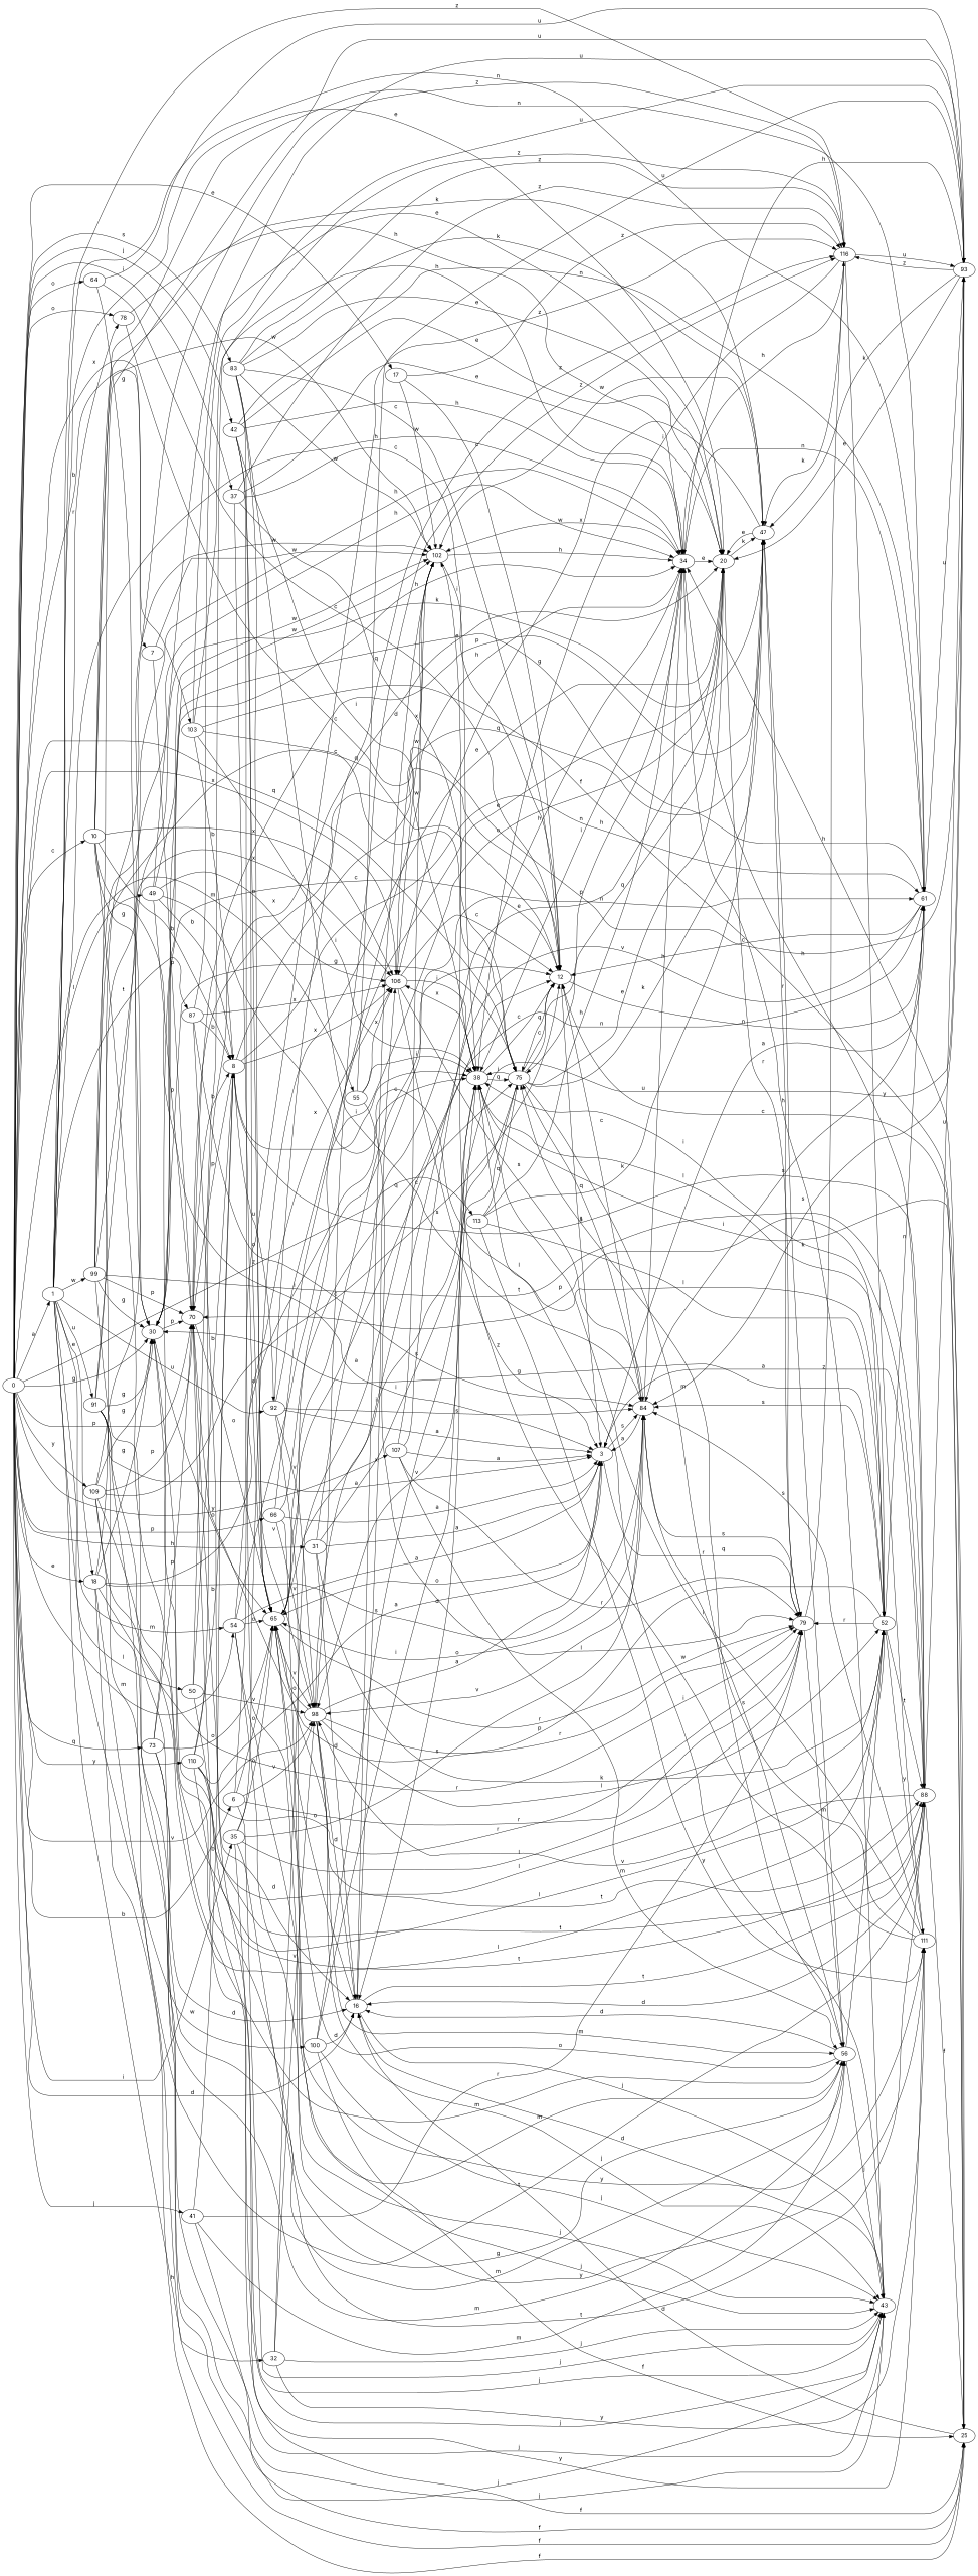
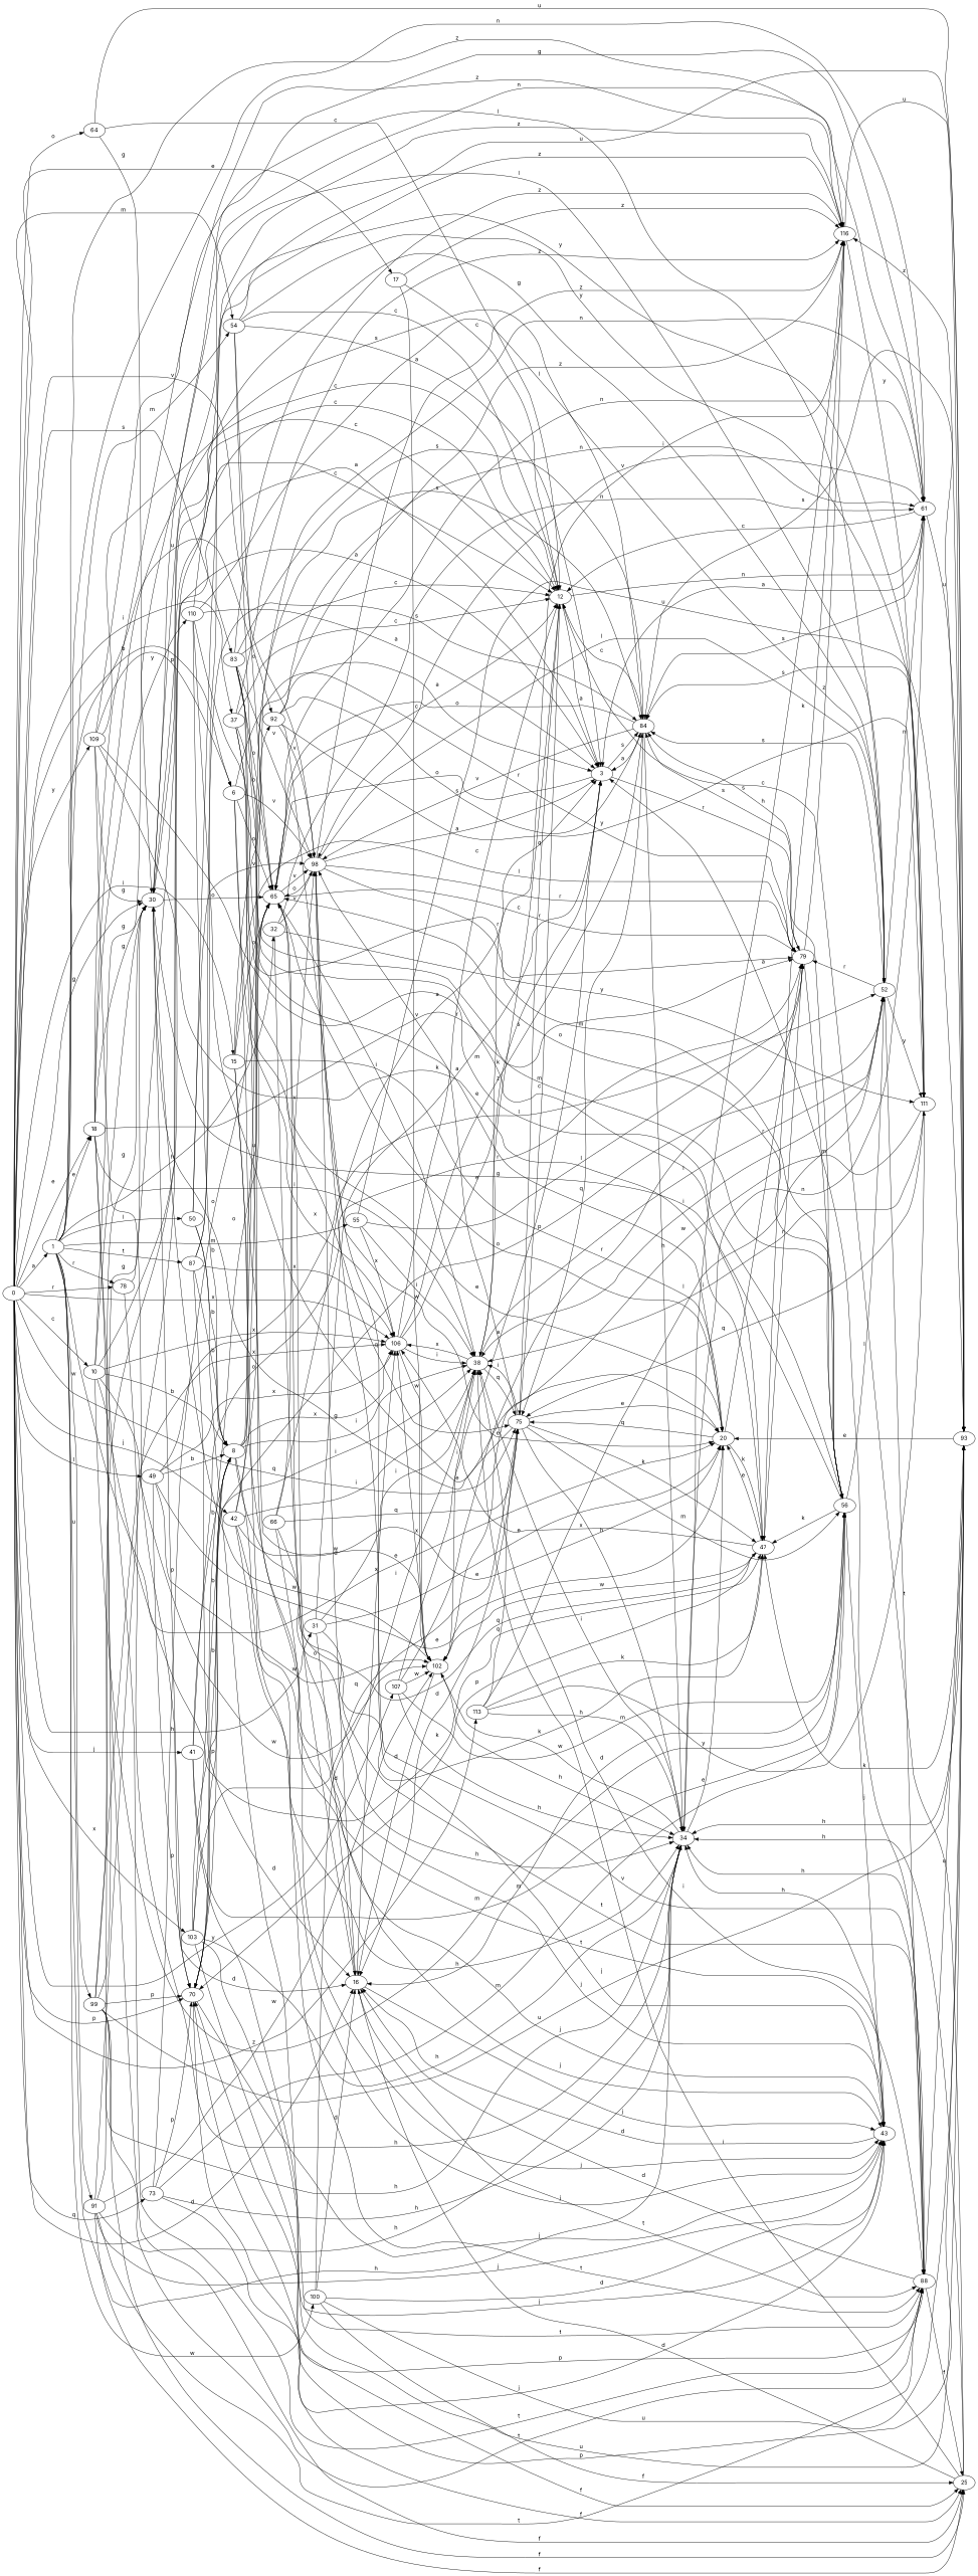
  strict digraph {
    fontname=Inter
    rankdir=LR
    node [fontname=Inter]
    edge [fontname=Inter]
    0
    1
    6
-   7
    10
    16
    17
    18
    30
    31
-   35
+   35 [label=15]
    37
    41
    42
    49
    54
    64
    66
    70
    73
    75
    78
    83
    98
    103
    106
    107
    109
    110
    113
    20
    32
    34
    50
    55
    61
    87
    91
    92
    99
    100
    116
    65
    79
    43
    102
    3
    8
    47
    56
    88
    12
    84
    38
    25
    52
    111
    93
    0 -> 1 [label=a]
    0 -> 6 [label=b]
-   0 -> 7 [label=b]
    0 -> 10 [label=c]
    0 -> 16 [label=d]
    0 -> 17 [label=e]
    0 -> 18 [label=e]
    0 -> 30 [label=g]
    0 -> 31 [label=h]
    0 -> 35 [label=i]
    0 -> 37 [label=i]
    0 -> 41 [label=j]
    0 -> 42 [label=j]
    0 -> 49 [label=l]
    0 -> 54 [label=m]
    0 -> 64 [label=o]
-   0 -> 66 [label=p]
    0 -> 70 [label=p]
    0 -> 73 [label=q]
    0 -> 75 [label=q]
-   0 -> 78 [label=o]
+   0 -> 78 [label=r]
    0 -> 83 [label=s]
    0 -> 98 [label=v]
    0 -> 103 [label=x]
    0 -> 106 [label=x]
    0 -> 107 [label=y]
    0 -> 109 [label=y]
-   0 -> 110 [label=y]
+   18 -> 110 [label=y]
    0 -> 113 [label=z]
    1 -> 18 [label=e]
    1 -> 54 [label=m]
    1 -> 78 [label=r]
    1 -> 20 [label=e]
    1 -> 32 [label=h]
    1 -> 34 [label=h]
    1 -> 50 [label=l]
    1 -> 55 [label=m]
    1 -> 61 [label=n]
    1 -> 87 [label=t]
    1 -> 91 [label=u]
    1 -> 92 [label=u]
    1 -> 99 [label=w]
    1 -> 100 [label=w]
    1 -> 116 [label=z]
    6 -> 98 [label=v]
    6 -> 106 [label=x]
    6 -> 65 [label=o]
    6 -> 79 [label=r]
    6 -> 43 [label=j]
-   7 -> 70 [label=p]
-   7 -> 102 [label=w]
    10 -> 30 [label=g]
    10 -> 106 [label=x]
    10 -> 61 [label=n]
    10 -> 102 [label=w]
    10 -> 3 [label=a]
    10 -> 8 [label=b]
    10 -> 47 [label=k]
    10 -> 56 [label=m]
    16 -> 106 [label=x]
    16 -> 65 [label=o]
    16 -> 43 [label=j]
    16 -> 88 [label=t]
    17 -> 116 [label=z]
    17 -> 102 [label=w]
    17 -> 12 [label=c]
    18 -> 30 [label=g]
    18 -> 116 [label=z]
    18 -> 79 [label=r]
    18 -> 88 [label=t]
    18 -> 84 [label=s]
    18 -> 38 [label=i]
    18 -> 25 [label=f]
    30 -> 70 [label=p]
    30 -> 65 [label=o]
    30 -> 102 [label=w]
    30 -> 12 [label=c]
    30 -> 52 [label=l]
    31 -> 16 [label=d]
    31 -> 20 [label=e]
    31 -> 3 [label=a]
-   31 -> 52 [label=k]
+   31 -> 47 [label=k]
    31 -> 38 [label=i]
    35 -> 20 [label=e]
    35 -> 65 [label=o]
    35 -> 79 [label=l]
    35 -> 43 [label=j]
    35 -> 88 [label=t]
    35 -> 84 [label=s]
    37 -> 75 [label=q]
    37 -> 20 [label=e]
    37 -> 116 [label=z]
    37 -> 65 [label=o]
    37 -> 12 [label=c]
    41 -> 79 [label=r]
    41 -> 43 [label=j]
    41 -> 8 [label=b]
    41 -> 56 [label=m]
    42 -> 20 [label=e]
    42 -> 34 [label=h]
    42 -> 61 [label=n]
    42 -> 65 [label=o]
    42 -> 43 [label=j]
    42 -> 38 [label=i]
    49 -> 70 [label=p]
    49 -> 106 [label=x]
    49 -> 20 [label=e]
    49 -> 102 [label=w]
    49 -> 8 [label=b]
    49 -> 52 [label=l]
    54 -> 116 [label=z]
    54 -> 65 [label=o]
    54 -> 3 [label=a]
    54 -> 56 [label=m]
    54 -> 12 [label=c]
    54 -> 111 [label=y]
    64 -> 30 [label=g]
    64 -> 12 [label=c]
    64 -> 93 [label=u]
    66 -> 75 [label=q]
    66 -> 98 [label=v]
    66 -> 34 [label=h]
    66 -> 43 [label=j]
    66 -> 3 [label=a]
    70 -> 65 [label=o]
    70 -> 43 [label=j]
    70 -> 8 [label=b]
    70 -> 25 [label=f]
    73 -> 70 [label=p]
    73 -> 34 [label=h]
    73 -> 65 [label=o]
    73 -> 43 [label=j]
    73 -> 56 [label=m]
    75 -> 16 [label=d]
    75 -> 30 [label=g]
    75 -> 98 [label=v]
    75 -> 20 [label=e]
    75 -> 34 [label=h]
    75 -> 47 [label=k]
    75 -> 56 [label=m]
    75 -> 12 [label=c]
    75 -> 38 [label=i]
    78 -> 34 [label=h]
    78 -> 12 [label=c]
    83 -> 98 [label=v]
    83 -> 20 [label=e]
    83 -> 116 [label=z]
    83 -> 65 [label=o]
    83 -> 102 [label=w]
    83 -> 47 [label=k]
    83 -> 12 [label=c]
    83 -> 84 [label=s]
    98 -> 16 [label=d]
    98 -> 116 [label=z]
    98 -> 65 [label=o]
    98 -> 79 [label=r]
    98 -> 43 [label=j]
    98 -> 3 [label=a]
    98 -> 56 [label=m]
    98 -> 52 [label=l]
    103 -> 75 [label=q]
    103 -> 34 [label=h]
    103 -> 8 [label=b]
    103 -> 38 [label=i]
    103 -> 25 [label=f]
    103 -> 93 [label=u]
    106 -> 102 [label=w]
    106 -> 3 [label=z]
    106 -> 12 [label=c]
    106 -> 84 [label=s]
    106 -> 38 [label=i]
    107 -> 34 [label=h]
    107 -> 79 [label=r]
    107 -> 102 [label=w]
    107 -> 3 [label=a]
    107 -> 56 [label=m]
    109 -> 16 [label=d]
    109 -> 30 [label=g]
-   109 -> 70 [label=p]
+   109 -> 6 [label=p]
    109 -> 47 [label=k]
    109 -> 56 [label=m]
    109 -> 12 [label=c]
    109 -> 52 [label=l]
    110 -> 20 [label=e]
    110 -> 79 [label=r]
    110 -> 3 [label=a]
    110 -> 8 [label=b]
    110 -> 52 [label=l]
    110 -> 111 [label=y]
    113 -> 75 [label=q]
    113 -> 34 [label=h]
    113 -> 47 [label=k]
    113 -> 52 [label=l]
    113 -> 111 [label=y]
    20 -> 75 [label=q]
    20 -> 65 [label=o]
    20 -> 79 [label=r]
    20 -> 47 [label=k]
    32 -> 98 [label=v]
    32 -> 61 [label=n]
    32 -> 43 [label=j]
    32 -> 111 [label=y]
    34 -> 20 [label=e]
    34 -> 61 [label=n]
    34 -> 102 [label=w]
    34 -> 38 [label=i]
    50 -> 98 [label=v]
    50 -> 116 [label=z]
    50 -> 8 [label=b]
    50 -> 88 [label=t]
    55 -> 106 [label=x]
    55 -> 79 [label=l]
    55 -> 38 [label=i]
    55 -> 93 [label=u]
    61 -> 30 [label=g]
    61 -> 98 [label=v]
    61 -> 3 [label=a]
    61 -> 12 [label=c]
    61 -> 84 [label=s]
    61 -> 93 [label=u]
    87 -> 16 [label=d]
    87 -> 106 [label=x]
    87 -> 8 [label=b]
    87 -> 84 [label=s]
    87 -> 93 [label=u]
    91 -> 30 [label=g]
    91 -> 34 [label=h]
    91 -> 43 [label=j]
    91 -> 102 [label=w]
    91 -> 3 [label=a]
    91 -> 88 [label=t]
    91 -> 25 [label=f]
    92 -> 98 [label=v]
    92 -> 20 [label=e]
    92 -> 116 [label=z]
    92 -> 3 [label=a]
    92 -> 84 [label=s]
    92 -> 111 [label=y]
    99 -> 30 [label=g]
    99 -> 70 [label=p]
    99 -> 106 [label=x]
    99 -> 34 [label=h]
    99 -> 88 [label=t]
    99 -> 12 [label=c]
    99 -> 25 [label=f]
    99 -> 93 [label=u]
    100 -> 16 [label=d]
-   100 -> 43 [label=j]
+   100 -> 43 [label=d]
    100 -> 38 [label=i]
    100 -> 25 [label=f]
    100 -> 93 [label=u]
    116 -> 34 [label=h]
    116 -> 47 [label=k]
    116 -> 38 [label=i]
    116 -> 111 [label=y]
    116 -> 93 [label=u]
    65 -> 98 [label=v]
    65 -> 61 [label=n]
    65 -> 79 [label=r]
    65 -> 88 [label=t]
    65 -> 12 [label=c]
    65 -> 38 [label=i]
    79 -> 116 [label=z]
    79 -> 56 [label=m]
    79 -> 84 [label=s]
    43 -> 16 [label=d]
    43 -> 34 [label=h]
    43 -> 38 [label=i]
    102 -> 16 [label=d]
    102 -> 106 [label=x]
    102 -> 34 [label=h]
    102 -> 38 [label=i]
    3 -> 65 [label=o]
    3 -> 79 [label=r]
    3 -> 84 [label=s]
    8 -> 70 [label=p]
    8 -> 106 [label=x]
    8 -> 61 [label=n]
    8 -> 92 [label=u]
    8 -> 47 [label=q]
    8 -> 88 [label=t]
    8 -> 38 [label=i]
    47 -> 70 [label=p]
    47 -> 106 [label=x]
    47 -> 20 [label=e]
    47 -> 79 [label=r]
    47 -> 102 [label=w]
    56 -> 16 [label=d]
    56 -> 30 [label=g]
    56 -> 65 [label=o]
    56 -> 43 [label=j]
    56 -> 47 [label=k]
    56 -> 84 [label=s]
    56 -> 52 [label=l]
    88 -> 16 [label=d]
    88 -> 70 [label=p]
    88 -> 98 [label=v]
    88 -> 34 [label=h]
    88 -> 3 [label=a]
    88 -> 25 [label=f]
    88 -> 93 [label=u]
    12 -> 75 [label=q]
    12 -> 61 [label=n]
    12 -> 3 [label=a]
    84 -> 75 [label=q]
    84 -> 98 [label=v]
    84 -> 34 [label=h]
    84 -> 65 [label=o]
    84 -> 3 [label=a]
    84 -> 12 [label=c]
    38 -> 75 [label=q]
    38 -> 106 [label=x]
    38 -> 12 [label=c]
    38 -> 52 [label=l]
    25 -> 16 [label=d]
    25 -> 34 [label=h]
    25 -> 12 [label=c]
    25 -> 38 [label=i]
    52 -> 30 [label=g]
    52 -> 70 [label=p]
    52 -> 61 [label=n]
    52 -> 79 [label=r]
    52 -> 88 [label=t]
    52 -> 84 [label=s]
    52 -> 38 [label=i]
    52 -> 111 [label=y]
    111 -> 75 [label=q]
    111 -> 102 [label=w]
    111 -> 84 [label=s]
    111 -> 38 [label=i]
    93 -> 70 [label=p]
    93 -> 20 [label=e]
    93 -> 34 [label=h]
    93 -> 116 [label=z]
    93 -> 47 [label=k]
    93 -> 84 [label=s]
  }
